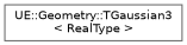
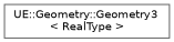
  digraph {
    rankdir=LR
-   n1 [color=grey40 fillcolor=white fontname=Helvetica fontsize=10 height=0.2 label="UE::Geometry::TGaussian3\l\< RealType \>" shape=box style=filled width=0.4]
+   n1 [color=grey40 fillcolor=white fontname=Helvetica fontsize=10 height=0.2 label="UE::Geometry::Geometry3\l\< RealType \>" shape=box style=filled width=0.4]
  }
